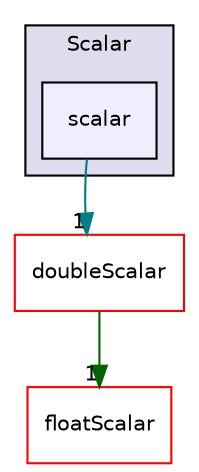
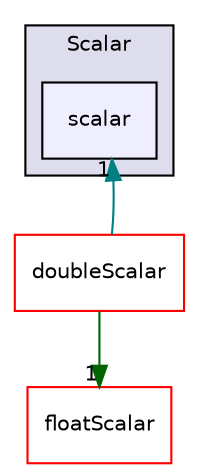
  digraph {
    compound=true
    node [color=red fontname=Helvetica fontsize=10 shape=box]
    edge [headlabel=1 labeldistance=1.5 labelfontname=Helvetica labelfontsize=10]
    n1 [color=black fillcolor="#eeeeff" label=scalar pencolor=black style=filled]
    n2 [label=doubleScalar]
    n3 [label=floatScalar]
    subgraph cluster_1 {
      bgcolor="#ddddee"
      fontname=Helvetica
      fontsize=10
      label=Scalar
      pencolor=black
      n1
    }
-   n1 -> n2 [color=teal]
+   n2 -> n1 [color=teal]
    n2 -> n3 [color=darkgreen]
  }
